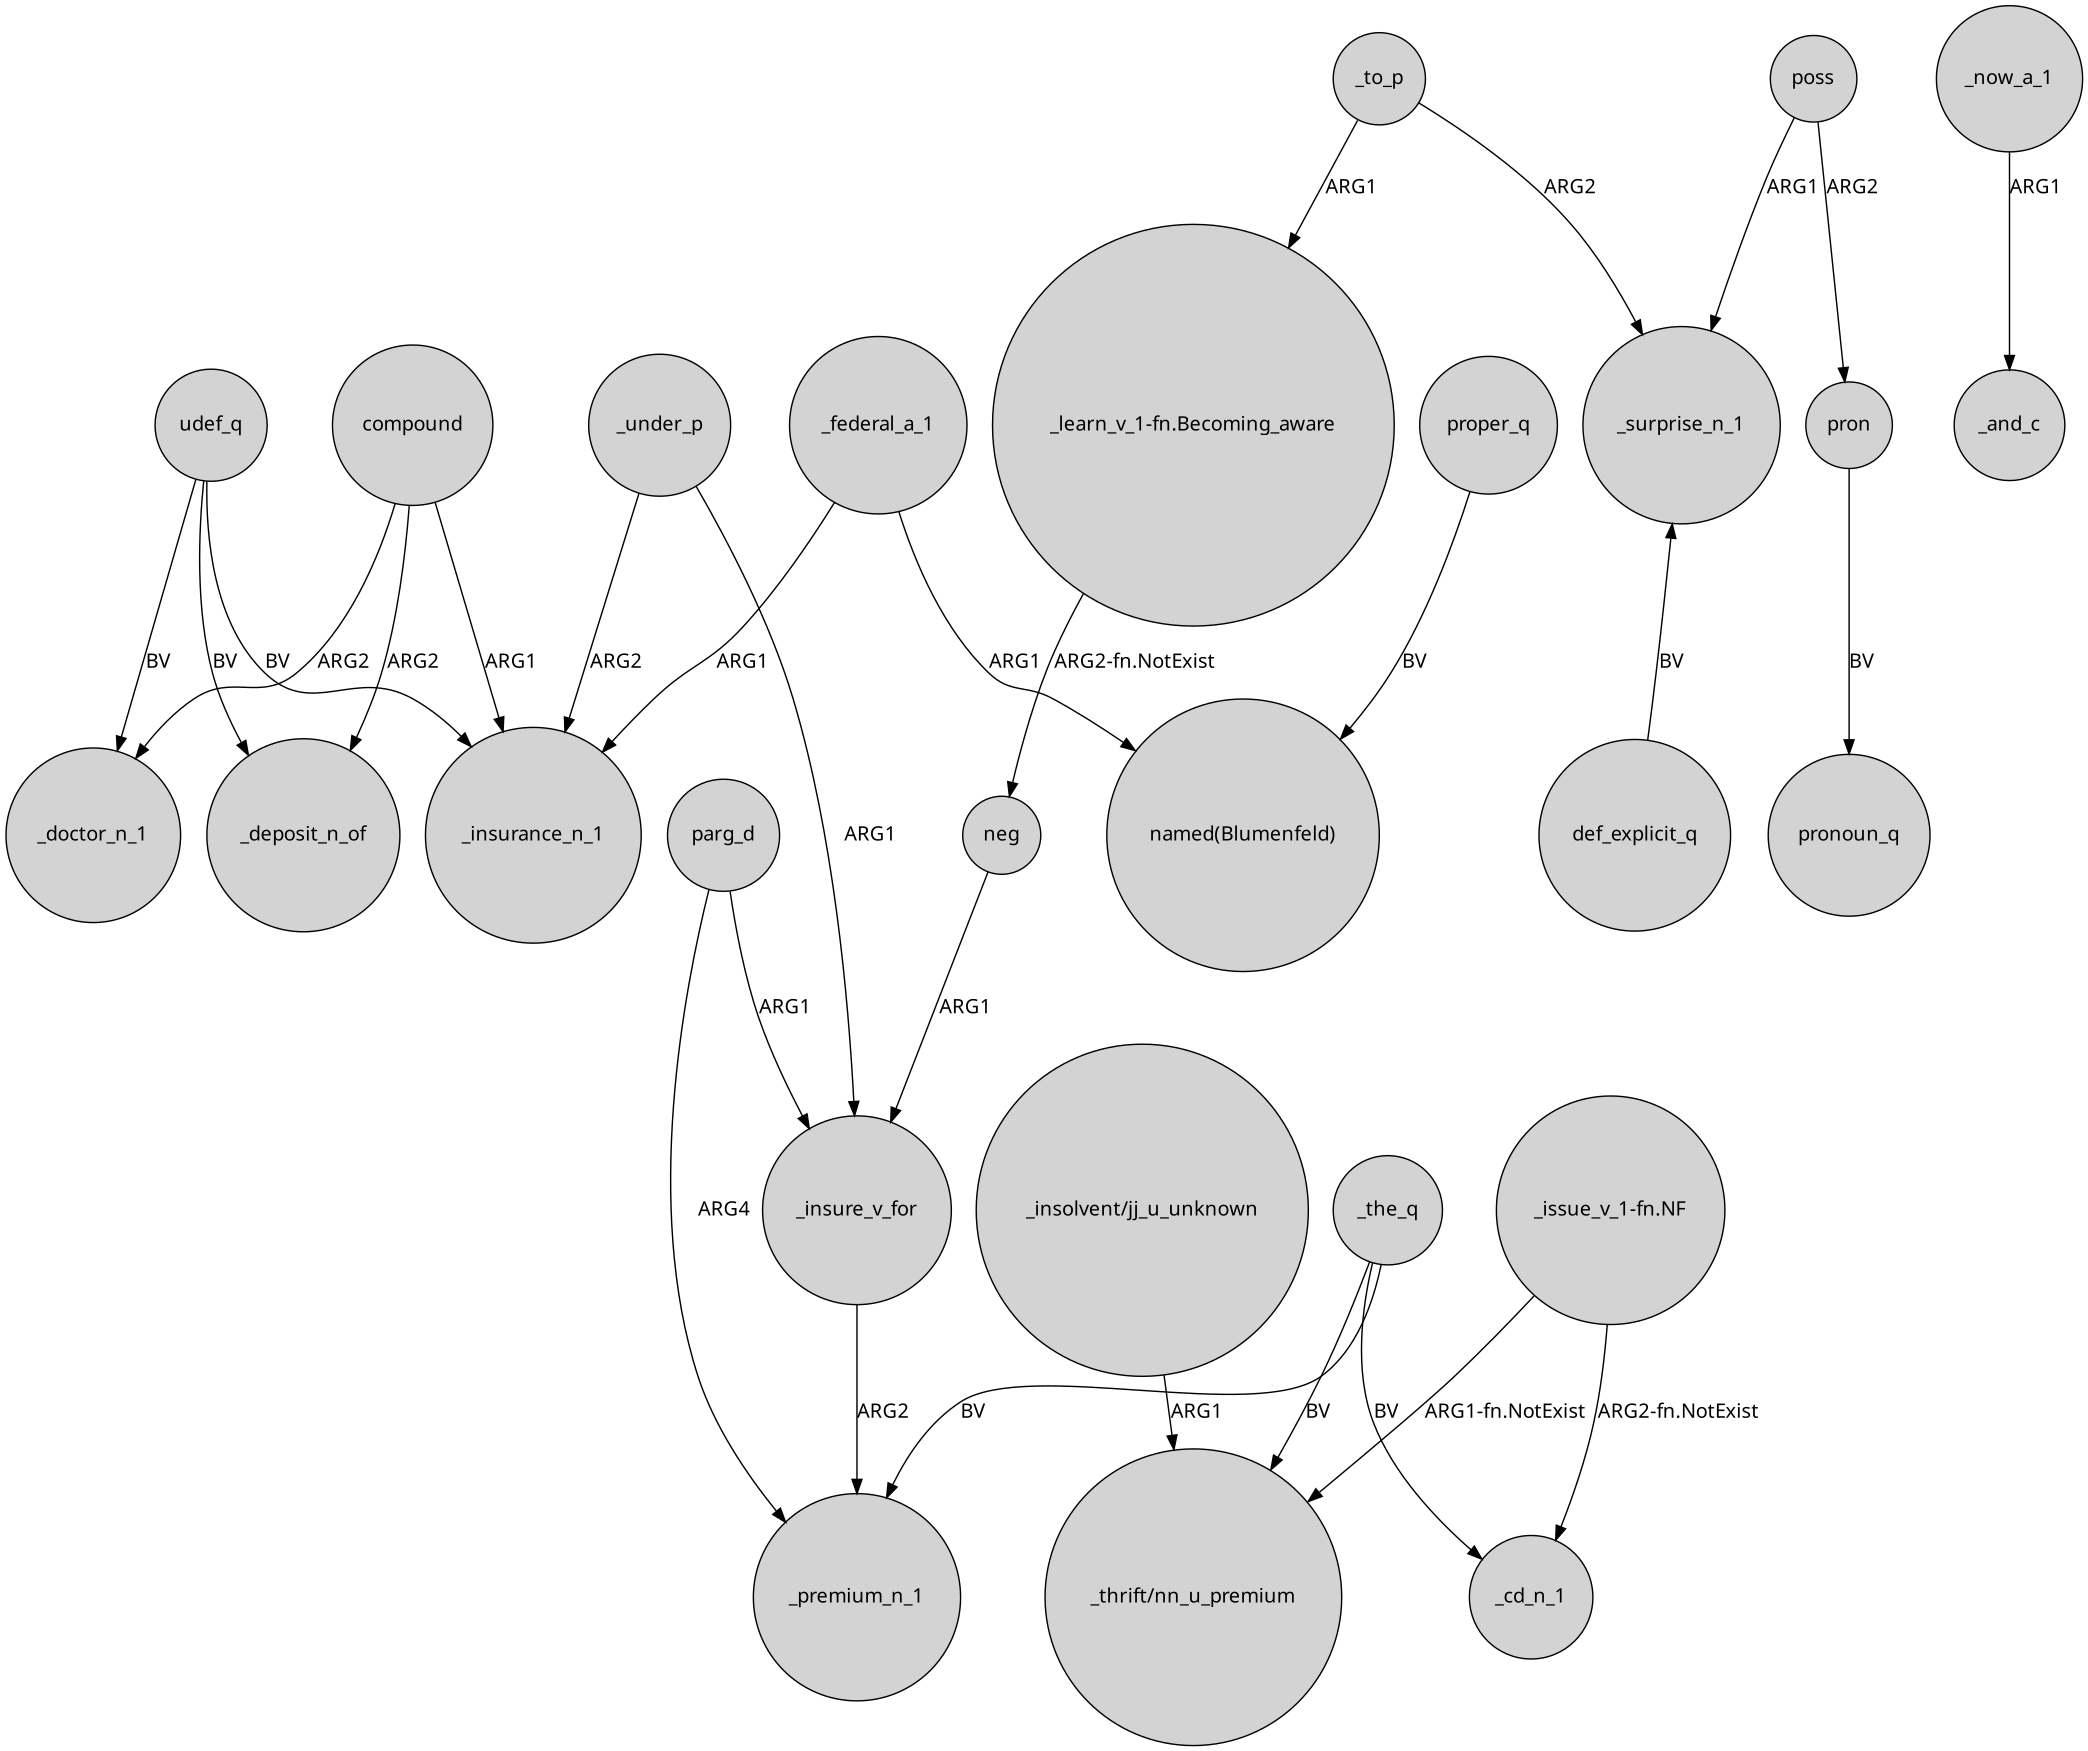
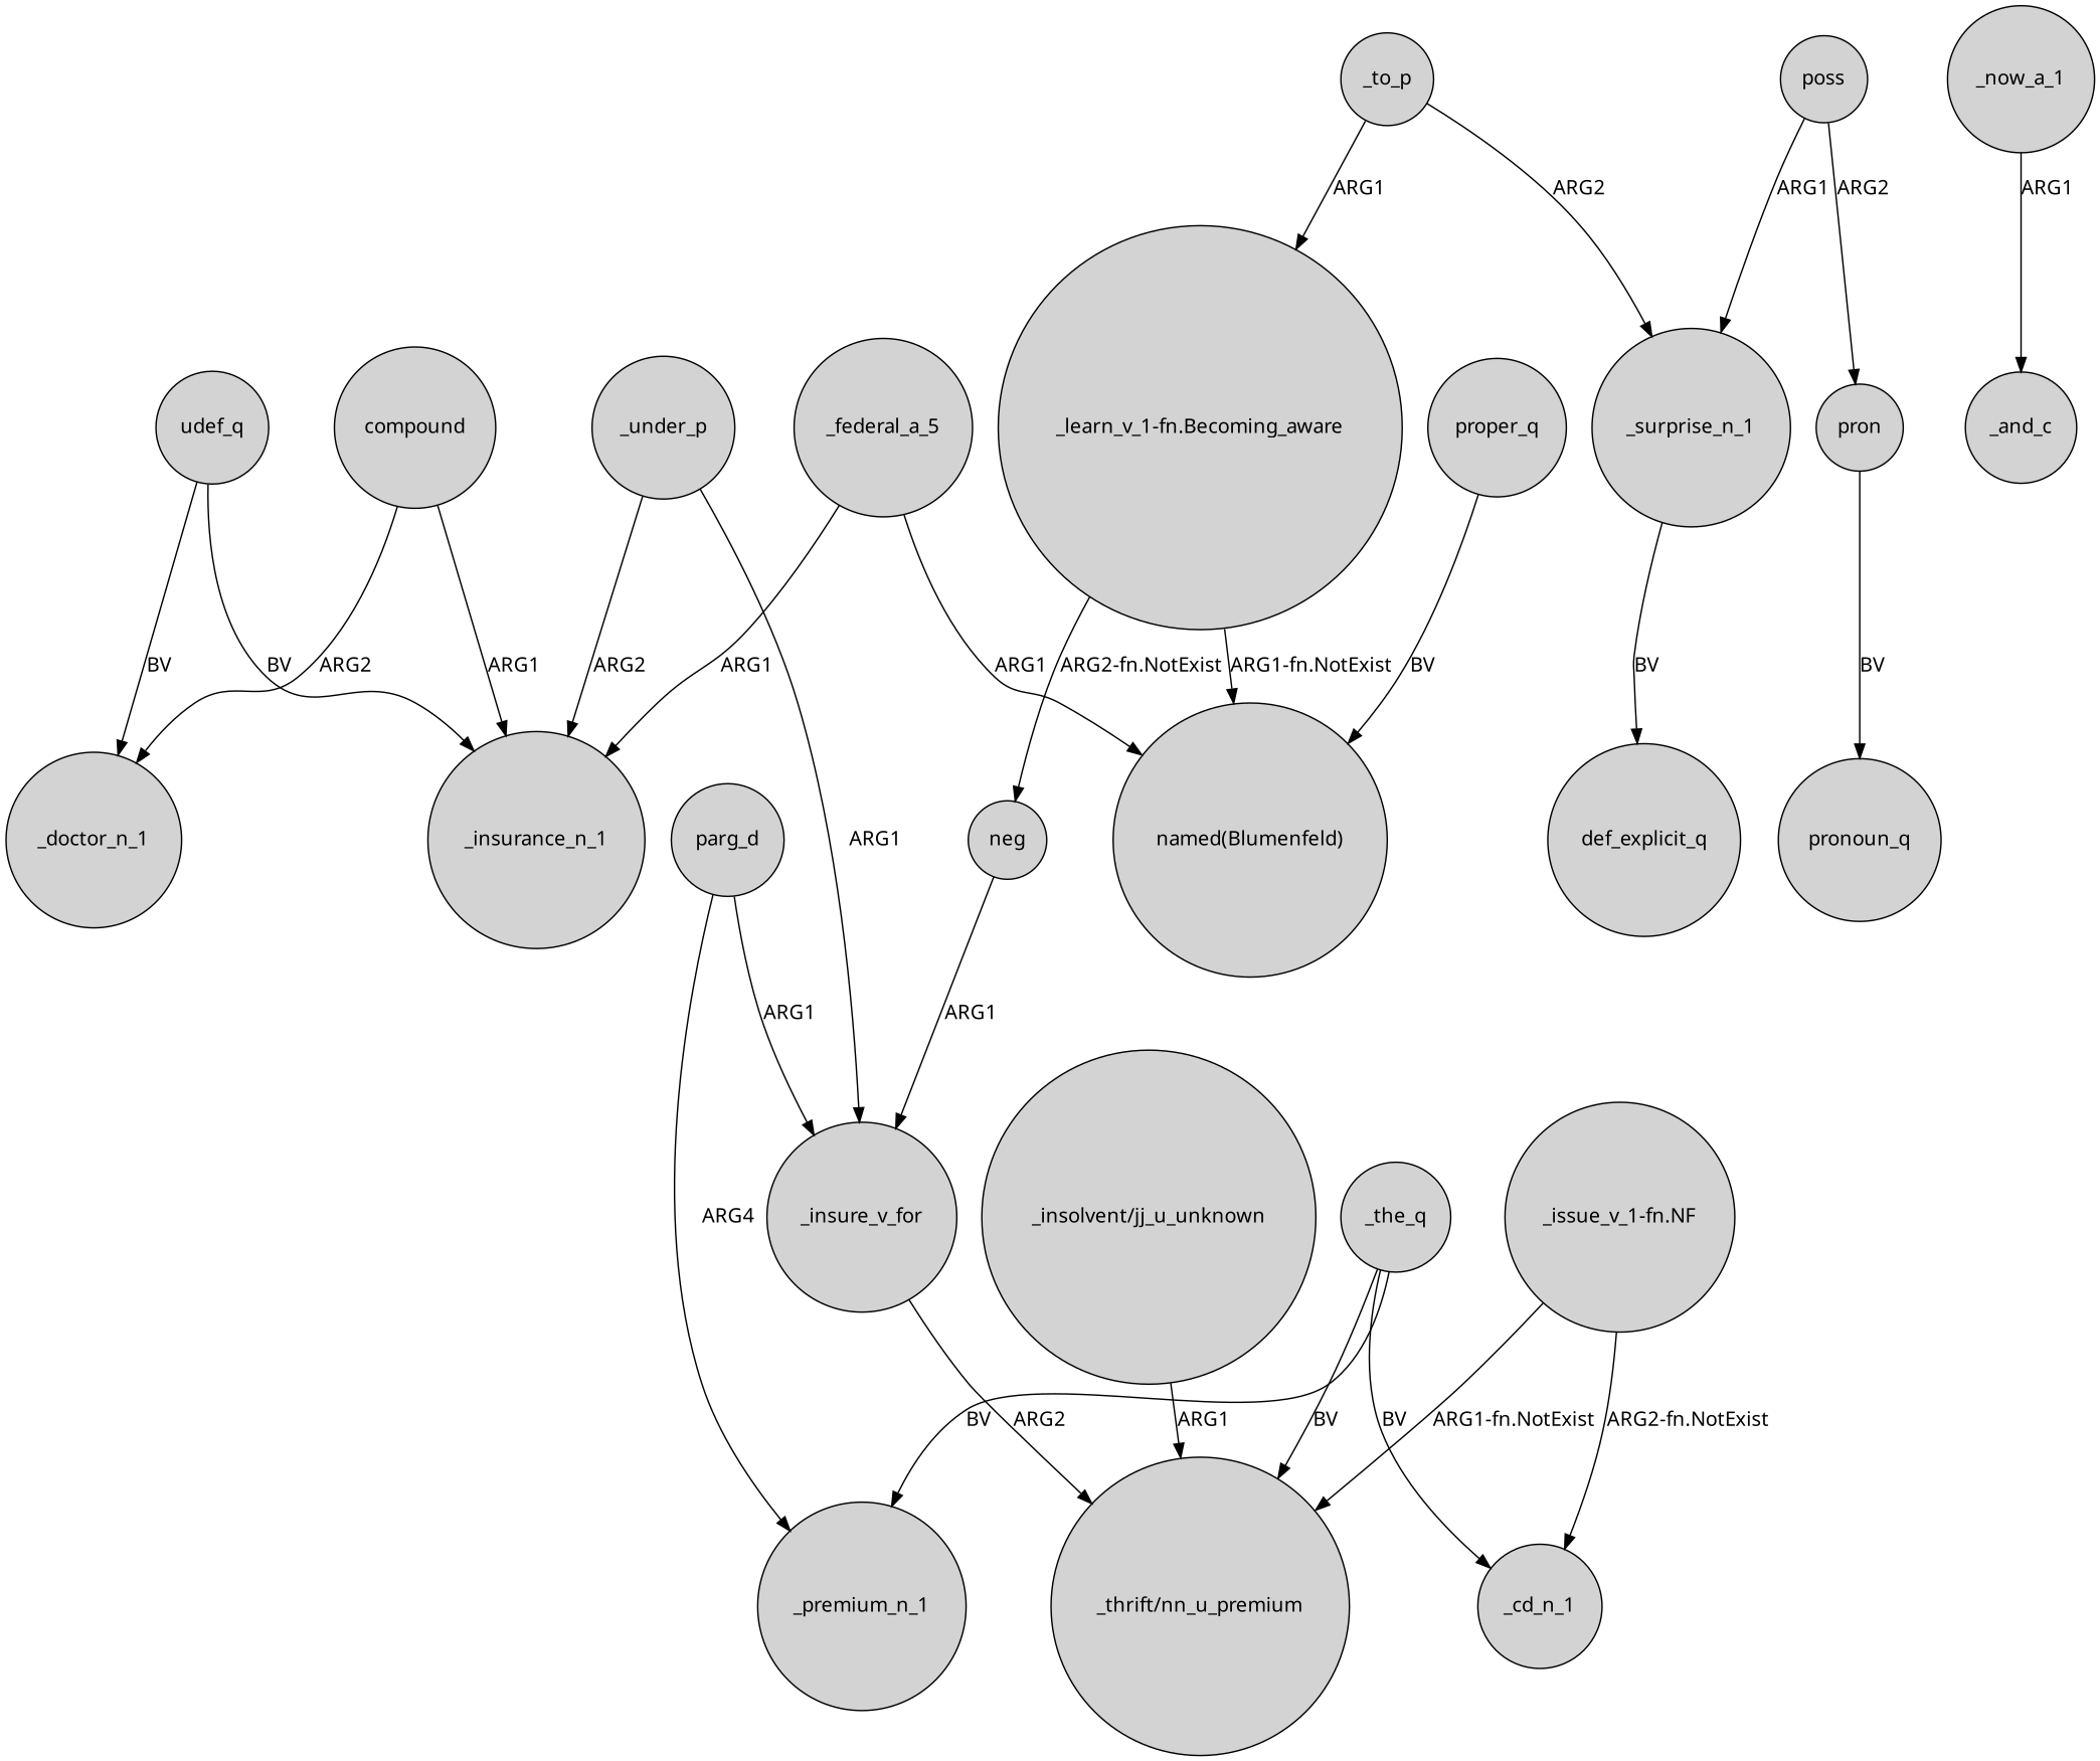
  digraph {
    fontname="Noto Sans"
    node [fontname="Noto Sans" shape=circle style=filled]
    edge [fontname="Noto Sans"]
    compound
    _insurance_n_1
    _doctor_n_1
-   _deposit_n_of
    "_learn_v_1-fn.Becoming_aware"
    "named(Blumenfeld)"
    neg
    _insure_v_for
    _premium_n_1
    _now_a_1
    _and_c
    poss
    pron
    _surprise_n_1
    pronoun_q
    udef_q
-   _federal_a_1
+   _federal_a_1 [label=_federal_a_5]
    _under_p
    _the_q
    _cd_n_1
    n21 [label="_thrift/nn_u_premium"]
    parg_d
    proper_q
    _to_p
    "_issue_v_1-fn.NF"
    def_explicit_q
    "_insolvent/jj_u_unknown"
    compound -> _insurance_n_1 [label=ARG1]
    compound -> _doctor_n_1 [label=ARG2]
-   compound -> _deposit_n_of [label=ARG2]
+   "_learn_v_1-fn.Becoming_aware" -> "named(Blumenfeld)" [label="ARG1-fn.NotExist"]
    "_learn_v_1-fn.Becoming_aware" -> neg [label="ARG2-fn.NotExist"]
    neg -> _insure_v_for [label=ARG1]
-   _insure_v_for -> _premium_n_1 [label=ARG2]
+   _insure_v_for -> n21 [label=ARG2]
    _now_a_1 -> _and_c [label=ARG1]
    poss -> pron [label=ARG2]
    poss -> _surprise_n_1 [label=ARG1]
    pron -> pronoun_q [label=BV]
    udef_q -> _insurance_n_1 [label=BV]
    udef_q -> _doctor_n_1 [label=BV]
-   udef_q -> _deposit_n_of [label=BV]
    _federal_a_1 -> _insurance_n_1 [label=ARG1]
    _federal_a_1 -> "named(Blumenfeld)" [label=ARG1]
    _under_p -> _insurance_n_1 [label=ARG2]
    _under_p -> _insure_v_for [label=ARG1]
    _the_q -> _premium_n_1 [label=BV]
    _the_q -> _cd_n_1 [label=BV]
    _the_q -> n21 [label=BV]
    parg_d -> _insure_v_for [label=ARG1]
    parg_d -> _premium_n_1 [label=ARG4]
    proper_q -> "named(Blumenfeld)" [label=BV]
    _to_p -> "_learn_v_1-fn.Becoming_aware" [label=ARG1]
    _to_p -> _surprise_n_1 [label=ARG2]
    "_issue_v_1-fn.NF" -> _cd_n_1 [label="ARG2-fn.NotExist"]
    "_issue_v_1-fn.NF" -> n21 [label="ARG1-fn.NotExist"]
-   def_explicit_q -> _surprise_n_1 [label=BV]
+   _surprise_n_1 -> def_explicit_q [label=BV]
    "_insolvent/jj_u_unknown" -> n21 [label=ARG1]
  }
